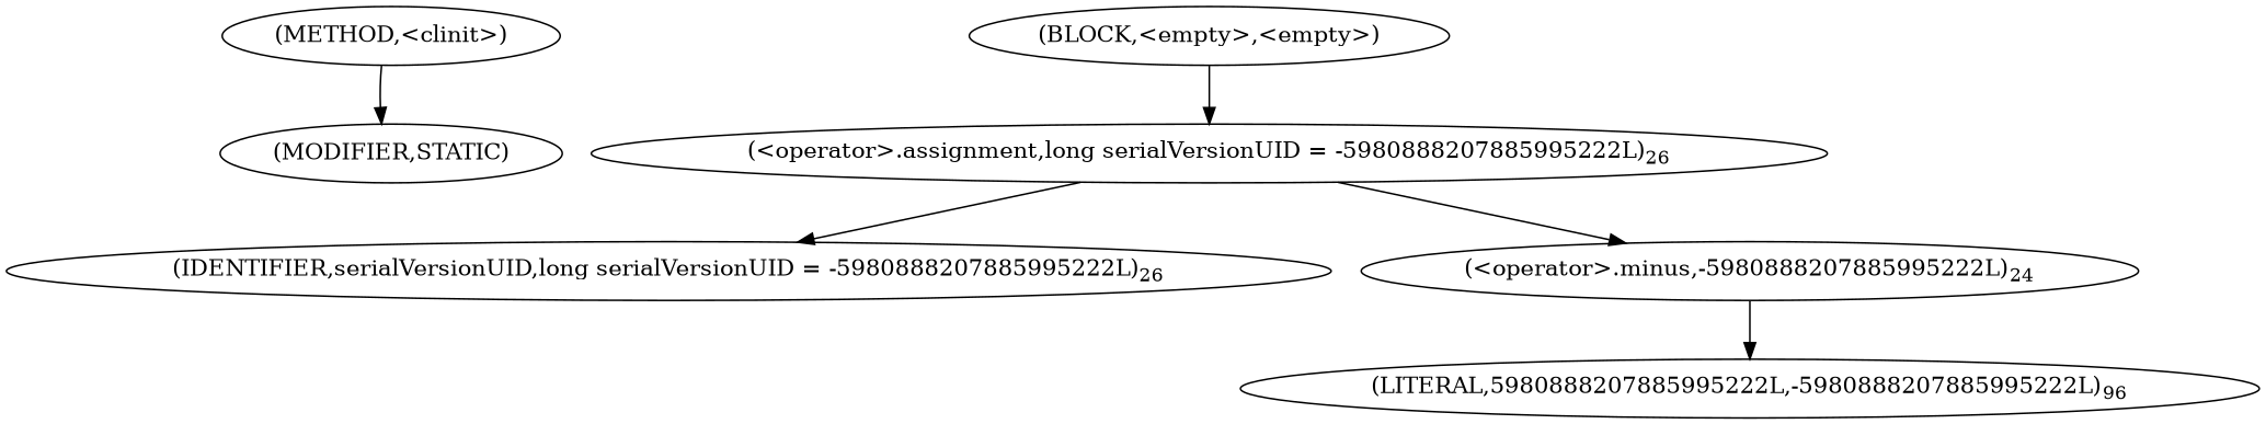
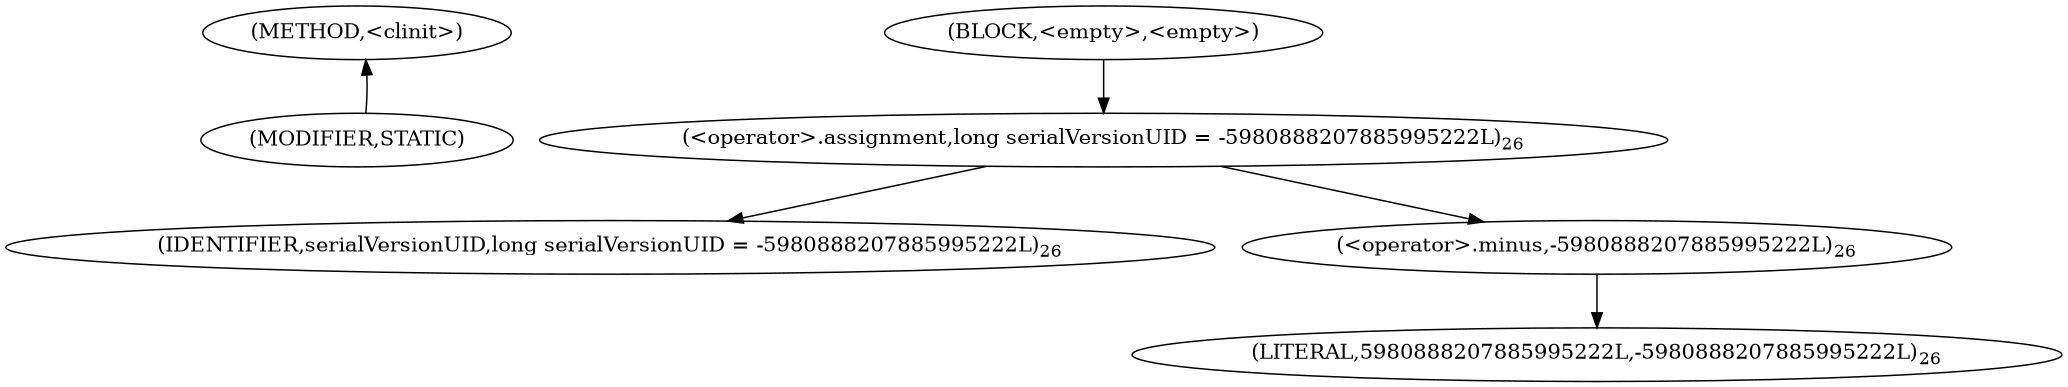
  digraph {
    n1 [label=<(METHOD,&lt;clinit&gt;)>]
    n2 [label=<(MODIFIER,STATIC)>]
    n3 [label=<(BLOCK,&lt;empty&gt;,&lt;empty&gt;)>]
    n4 [label=<(&lt;operator&gt;.assignment,long serialVersionUID = -5980888207885995222L)<SUB>26</SUB>>]
    n5 [label=<(IDENTIFIER,serialVersionUID,long serialVersionUID = -5980888207885995222L)<SUB>26</SUB>>]
-   n6 [label=<(&lt;operator&gt;.minus,-5980888207885995222L)<SUB>24</SUB>>]
-   n7 [label=<(LITERAL,5980888207885995222L,-5980888207885995222L)<SUB>96</SUB>>]
-   n1 -> n2
+   n6 [label=<(&lt;operator&gt;.minus,-5980888207885995222L)<SUB>26</SUB>>]
+   n7 [label=<(LITERAL,5980888207885995222L,-5980888207885995222L)<SUB>26</SUB>>]
+   n2 -> n1
    n3 -> n4
    n4 -> n5
    n4 -> n6
    n6 -> n7
  }
